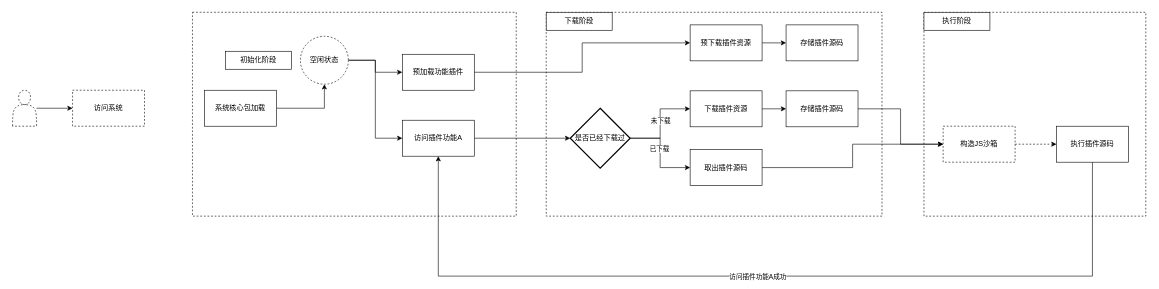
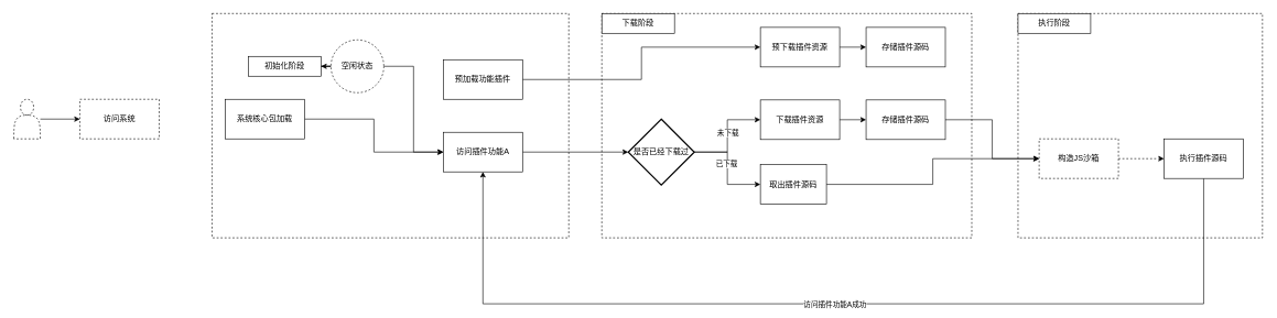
  <mxCell id="0" />
  <mxCell id="1" parent="0" />
  <mxCell id="2" value="" style="rounded=0;whiteSpace=wrap;html=1;dashed=1;" vertex="1" parent="1"><mxGeometry x="320" y="20" width="540" height="340" as="geometry" /></mxCell>
  <mxCell id="3" value="" style="rounded=0;whiteSpace=wrap;html=1;dashed=1;" vertex="1" parent="1"><mxGeometry x="1540" y="20" width="370" height="340" as="geometry" /></mxCell>
  <mxCell id="4" value="" style="rounded=0;whiteSpace=wrap;html=1;dashed=1;" vertex="1" parent="1"><mxGeometry x="910" y="20" width="560" height="340" as="geometry" /></mxCell>
  <mxCell id="5" style="edgeStyle=orthogonalEdgeStyle;rounded=0;orthogonalLoop=1;jettySize=auto;html=1;entryX=0;entryY=0.5;entryDx=0;entryDy=0;" edge="1" parent="1" source="9" target="11"><mxGeometry relative="1" as="geometry" /></mxCell>
  <mxCell id="6" value="未下载" style="edgeLabel;html=1;align=center;verticalAlign=middle;resizable=0;points=[];" vertex="1" connectable="0" parent="5"><mxGeometry x="0.245" relative="1" as="geometry"><mxPoint y="13" as="offset" /></mxGeometry></mxCell>
  <mxCell id="7" style="edgeStyle=orthogonalEdgeStyle;rounded=0;orthogonalLoop=1;jettySize=auto;html=1;entryX=0;entryY=0.5;entryDx=0;entryDy=0;" edge="1" parent="1" source="9" target="13"><mxGeometry relative="1" as="geometry" /></mxCell>
  <mxCell id="8" value="已下载" style="edgeLabel;html=1;align=center;verticalAlign=middle;resizable=0;points=[];" vertex="1" connectable="0" parent="7"><mxGeometry x="-0.1" y="-2" relative="1" as="geometry"><mxPoint as="offset" /></mxGeometry></mxCell>
  <mxCell id="9" value="是否已经下载过" style="strokeWidth=2;html=1;shape=mxgraph.flowchart.decision;whiteSpace=wrap;" vertex="1" parent="1"><mxGeometry x="950" y="180" width="100" height="100" as="geometry" /></mxCell>
  <mxCell id="10" style="edgeStyle=orthogonalEdgeStyle;rounded=0;orthogonalLoop=1;jettySize=auto;html=1;entryX=0;entryY=0.5;entryDx=0;entryDy=0;" edge="1" parent="1" source="11" target="15"><mxGeometry relative="1" as="geometry" /></mxCell>
  <mxCell id="11" value="下载插件资源" style="rounded=0;whiteSpace=wrap;html=1;" vertex="1" parent="1"><mxGeometry x="1150" y="151" width="120" height="60" as="geometry" /></mxCell>
  <mxCell id="12" style="edgeStyle=orthogonalEdgeStyle;rounded=0;orthogonalLoop=1;jettySize=auto;html=1;entryX=0;entryY=0.5;entryDx=0;entryDy=0;" edge="1" parent="1" source="13" target="17"><mxGeometry relative="1" as="geometry"><mxPoint x="1520" y="280" as="targetPoint" /></mxGeometry></mxCell>
- <mxCell id="13" value="取出插件源码" style="rounded=0;whiteSpace=wrap;html=1;" vertex="1" parent="1"><mxGeometry x="1150" y="249" width="120" height="60" as="geometry" /></mxCell>
+ <mxCell id="13" value="取出插件源码" style="rounded=0;whiteSpace=wrap;html=1;" vertex="1" parent="1"><mxGeometry x="1150" y="249" width="100" height="60" as="geometry" /></mxCell>
  <mxCell id="14" style="edgeStyle=orthogonalEdgeStyle;rounded=0;orthogonalLoop=1;jettySize=auto;html=1;entryX=0;entryY=0.5;entryDx=0;entryDy=0;" edge="1" parent="1" source="15" target="17"><mxGeometry relative="1" as="geometry" /></mxCell>
  <mxCell id="15" value="存储插件源码" style="rounded=0;whiteSpace=wrap;html=1;" vertex="1" parent="1"><mxGeometry x="1310" y="151" width="120" height="60" as="geometry" /></mxCell>
  <mxCell id="16" style="edgeStyle=orthogonalEdgeStyle;rounded=0;orthogonalLoop=1;jettySize=auto;html=1;entryX=0;entryY=0.5;entryDx=0;entryDy=0;dashed=1;" edge="1" parent="1" source="17" target="20"><mxGeometry relative="1" as="geometry" /></mxCell>
  <mxCell id="17" value="构造JS沙箱" style="rounded=0;whiteSpace=wrap;html=1;dashed=1;" vertex="1" parent="1"><mxGeometry x="1572" y="210" width="120" height="60" as="geometry" /></mxCell>
  <mxCell id="18" style="edgeStyle=orthogonalEdgeStyle;rounded=0;orthogonalLoop=1;jettySize=auto;html=1;entryX=0.5;entryY=1;entryDx=0;entryDy=0;exitX=0.5;exitY=1;exitDx=0;exitDy=0;" edge="1" parent="1" source="20" target="31"><mxGeometry relative="1" as="geometry"><mxPoint x="1811" y="400" as="sourcePoint" /><mxPoint x="720" y="390" as="targetPoint" /><Array as="points"><mxPoint x="1821" y="460" /><mxPoint x="730" y="460" /></Array></mxGeometry></mxCell>
  <mxCell id="19" value="访问插件功能A成功" style="edgeLabel;html=1;align=center;verticalAlign=middle;resizable=0;points=[];" vertex="1" connectable="0" parent="18"><mxGeometry x="0.012" relative="1" as="geometry"><mxPoint as="offset" /></mxGeometry></mxCell>
  <mxCell id="20" value="执行插件源码" style="rounded=0;whiteSpace=wrap;html=1;" vertex="1" parent="1"><mxGeometry x="1761" y="210" width="120" height="60" as="geometry" /></mxCell>
  <mxCell id="21" style="edgeStyle=orthogonalEdgeStyle;rounded=0;orthogonalLoop=1;jettySize=auto;html=1;entryX=0;entryY=0.5;entryDx=0;entryDy=0;" edge="1" parent="1" source="22" target="23"><mxGeometry relative="1" as="geometry" /></mxCell>
  <mxCell id="22" value="预下载插件资源" style="rounded=0;whiteSpace=wrap;html=1;" vertex="1" parent="1"><mxGeometry x="1150" y="41" width="120" height="60" as="geometry" /></mxCell>
  <mxCell id="23" value="存储插件源码" style="rounded=0;whiteSpace=wrap;html=1;" vertex="1" parent="1"><mxGeometry x="1310" y="41" width="120" height="60" as="geometry" /></mxCell>
  <mxCell id="24" style="edgeStyle=orthogonalEdgeStyle;rounded=0;orthogonalLoop=1;jettySize=auto;html=1;entryX=0;entryY=0.5;entryDx=0;entryDy=0;" edge="1" parent="1" source="25" target="35"><mxGeometry relative="1" as="geometry" /></mxCell>
  <mxCell id="25" value="" style="shape=actor;whiteSpace=wrap;html=1;dashed=1;" vertex="1" parent="1"><mxGeometry x="20" y="150" width="40" height="60" as="geometry" /></mxCell>
- <mxCell id="26" style="edgeStyle=orthogonalEdgeStyle;rounded=0;orthogonalLoop=1;jettySize=auto;html=1;" edge="1" parent="1" source="27" target="34"><mxGeometry relative="1" as="geometry" /></mxCell>
+ <mxCell id="26" style="edgeStyle=orthogonalEdgeStyle;rounded=0;orthogonalLoop=1;jettySize=auto;html=1;" edge="1" parent="1" source="27" target="31"><mxGeometry relative="1" as="geometry" /></mxCell>
  <mxCell id="27" value="系统核心包加载" style="rounded=0;whiteSpace=wrap;html=1;" vertex="1" parent="1"><mxGeometry x="340" y="150" width="120" height="60" as="geometry" /></mxCell>
  <mxCell id="28" style="edgeStyle=orthogonalEdgeStyle;rounded=0;orthogonalLoop=1;jettySize=auto;html=1;entryX=0;entryY=0.5;entryDx=0;entryDy=0;" edge="1" parent="1" source="29" target="22"><mxGeometry relative="1" as="geometry" /></mxCell>
  <mxCell id="29" value="预加载功能插件" style="rounded=0;whiteSpace=wrap;html=1;" vertex="1" parent="1"><mxGeometry y="90" width="120" height="60" as="geometry" x="670" /></mxCell>
  <mxCell id="30" style="edgeStyle=orthogonalEdgeStyle;rounded=0;orthogonalLoop=1;jettySize=auto;html=1;entryX=0;entryY=0.5;entryDx=0;entryDy=0;entryPerimeter=0;" edge="1" parent="1" source="31" target="9"><mxGeometry relative="1" as="geometry" /></mxCell>
  <mxCell id="31" value="访问插件功能A" style="rounded=0;whiteSpace=wrap;html=1;" vertex="1" parent="1"><mxGeometry y="200" width="120" height="60" as="geometry" x="670" /></mxCell>
- <mxCell id="32" style="edgeStyle=orthogonalEdgeStyle;rounded=0;orthogonalLoop=1;jettySize=auto;html=1;entryX=0;entryY=0.5;entryDx=0;entryDy=0;" edge="1" parent="1" source="34" target="29"><mxGeometry relative="1" as="geometry" /></mxCell>
+ <mxCell id="32" style="edgeStyle=orthogonalEdgeStyle;rounded=0;orthogonalLoop=1;jettySize=auto;html=1;" edge="1" parent="1" source="34" target="36"><mxGeometry relative="1" as="geometry" /></mxCell>
  <mxCell id="33" style="edgeStyle=orthogonalEdgeStyle;rounded=0;orthogonalLoop=1;jettySize=auto;html=1;entryX=0;entryY=0.5;entryDx=0;entryDy=0;" edge="1" parent="1" source="34" target="31"><mxGeometry relative="1" as="geometry" /></mxCell>
  <mxCell id="34" value="空闲状态" style="ellipse;whiteSpace=wrap;html=1;aspect=fixed;dashed=1;" vertex="1" parent="1"><mxGeometry x="500" y="60" width="80" height="80" as="geometry" /></mxCell>
  <mxCell id="35" value="访问系统" style="rounded=0;whiteSpace=wrap;html=1;dashed=1;" vertex="1" parent="1"><mxGeometry x="120" y="150" width="120" height="60" as="geometry" /></mxCell>
  <mxCell id="36" value="初始化阶段" style="rounded=0;whiteSpace=wrap;html=1;" vertex="1" parent="1"><mxGeometry x="375" y="85" width="110" height="30" as="geometry" /></mxCell>
  <mxCell id="37" value="下载阶段" style="rounded=0;whiteSpace=wrap;html=1;" vertex="1" parent="1"><mxGeometry x="910" y="20" width="110" height="30" as="geometry" /></mxCell>
  <mxCell id="38" value="执行阶段" style="rounded=0;whiteSpace=wrap;html=1;" vertex="1" parent="1"><mxGeometry x="1540" y="20" width="110" height="30" as="geometry" /></mxCell>
